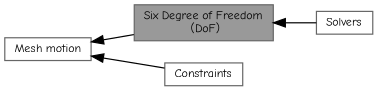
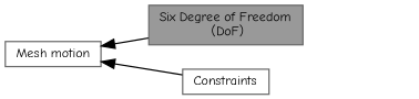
  digraph {
    fontname="Comic Neue"
    rankdir=LR
    node [color=grey40 fillcolor=white fontname="Comic Neue" fontsize=10 shape=box style=filled]
    edge [dir=back fontname="Comic Neue" fontsize=10 labelfontname=Helvetica labelfontsize=10 shape=plaintext style=solid]
    n1 [height=0.2 label="Mesh motion" width=0.4]
    n2 [color=gray40 fillcolor=grey60 fontcolor=black height=0.2 label="Six Degree of Freedom\l (DoF)" width=0.4]
    n3 [height=0.2 label=Constraints width=0.4]
-   n4 [height=0.2 label=Solvers width=0.4]
    n1 -> n2
    n1 -> n3
-   n2 -> n4
  }
